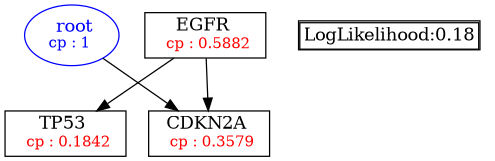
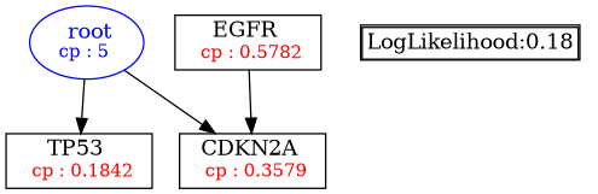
  digraph {
    fontsize=10
    node [shape=box]
-   n1 [color=Blue label=<<font color='Blue'> root</font><br/><font color='Blue' POINT-SIZE='12'>cp : 1 </font>> shape=oval]
+   n1 [color=Blue label=<<font color='Blue'> root</font><br/><font color='Blue' POINT-SIZE='12'>cp : 5 </font>> shape=oval]
    n2 [label=<TP53 <br/> <font color='Red' POINT-SIZE='12'> cp : 0.1842 </font>>]
    n3 [label=<CDKN2A <br/> <font color='Red' POINT-SIZE='12'> cp : 0.3579 </font>>]
-   n4 [label=<EGFR <br/> <font color='Red' POINT-SIZE='12'> cp : 0.5882 </font>>]
+   n4 [label=<EGFR <br/> <font color='Red' POINT-SIZE='12'> cp : 0.5782 </font>>]
    n5 [label=<<TABLE BORDER="1" CELLBORDER="1" CELLSPACING="0" >     <TR><TD ALIGN="LEFT">LogLikelihood:0.18</TD></TR>     </TABLE>> shape=plaintext]
-   n4 -> n2
+   n1 -> n2
    n1 -> n3
    n4 -> n3
  }
